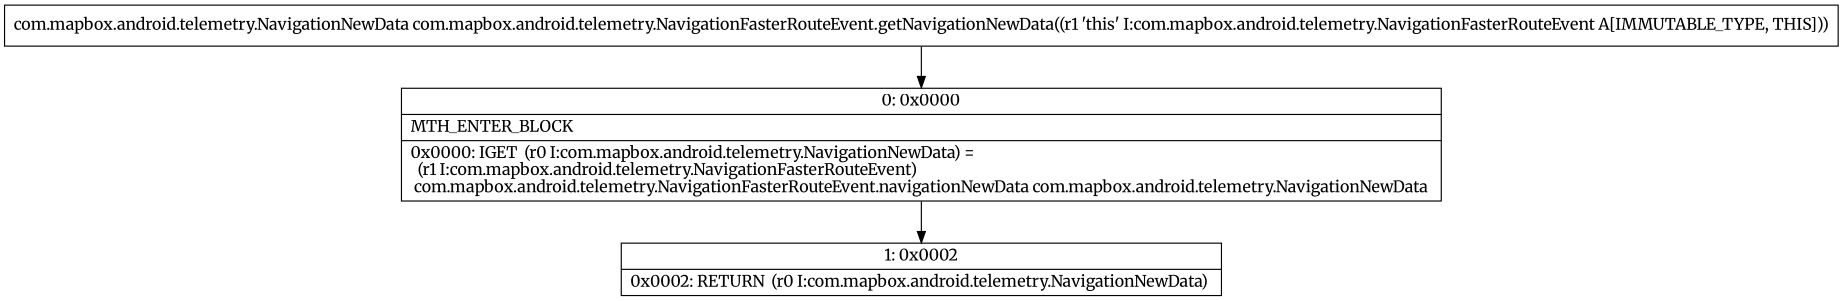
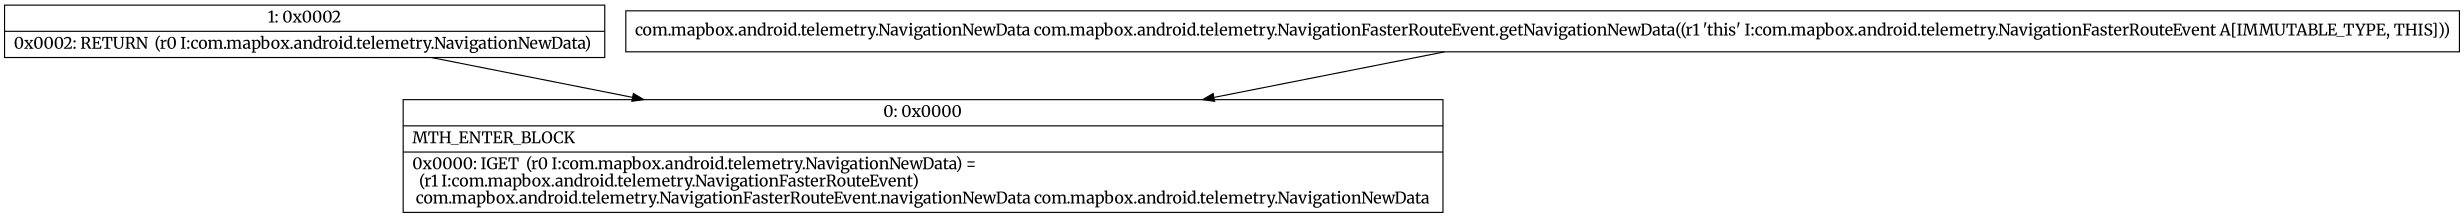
  digraph {
    fontname=Merriweather
    node [shape=record fontname=Merriweather]
    edge [fontname=Merriweather]
    n1 [label="{0\:\ 0x0000|MTH_ENTER_BLOCK\l|0x0000: IGET  (r0 I:com.mapbox.android.telemetry.NavigationNewData) = \l  (r1 I:com.mapbox.android.telemetry.NavigationFasterRouteEvent)\l com.mapbox.android.telemetry.NavigationFasterRouteEvent.navigationNewData com.mapbox.android.telemetry.NavigationNewData \l}"]
    n2 [label="{1\:\ 0x0002|0x0002: RETURN  (r0 I:com.mapbox.android.telemetry.NavigationNewData) \l}"]
    n3 [label="{com.mapbox.android.telemetry.NavigationNewData com.mapbox.android.telemetry.NavigationFasterRouteEvent.getNavigationNewData((r1 'this' I:com.mapbox.android.telemetry.NavigationFasterRouteEvent A[IMMUTABLE_TYPE, THIS])) }"]
-   n1 -> n2
+   n2 -> n1
    n3 -> n1
  }
